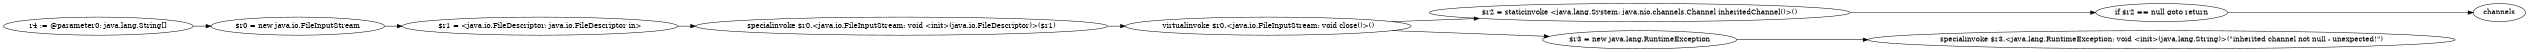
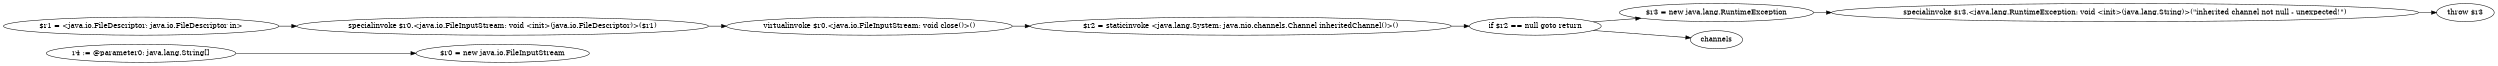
  digraph {
    fontname="DejaVu Serif"
    rankdir=LR
    node [fontname="DejaVu Serif"]
    edge [fontname="DejaVu Serif"]
    "r4 := @parameter0: java.lang.String[]"
    "$r0 = new java.io.FileInputStream"
    "$r1 = <java.io.FileDescriptor: java.io.FileDescriptor in>"
    "specialinvoke $r0.<java.io.FileInputStream: void <init>(java.io.FileDescriptor)>($r1)"
    "virtualinvoke $r0.<java.io.FileInputStream: void close()>()"
    "$r2 = staticinvoke <java.lang.System: java.nio.channels.Channel inheritedChannel()>()"
    "if $r2 == null goto return"
    "$r3 = new java.lang.RuntimeException"
    n9 [label=channels]
    "specialinvoke $r3.<java.lang.RuntimeException: void <init>(java.lang.String)>(\"inherited channel not null - unexpected!\")"
+   "throw $r3"
    "r4 := @parameter0: java.lang.String[]" -> "$r0 = new java.io.FileInputStream"
-   "$r0 = new java.io.FileInputStream" -> "$r1 = <java.io.FileDescriptor: java.io.FileDescriptor in>"
    "$r1 = <java.io.FileDescriptor: java.io.FileDescriptor in>" -> "specialinvoke $r0.<java.io.FileInputStream: void <init>(java.io.FileDescriptor)>($r1)"
    "specialinvoke $r0.<java.io.FileInputStream: void <init>(java.io.FileDescriptor)>($r1)" -> "virtualinvoke $r0.<java.io.FileInputStream: void close()>()"
    "virtualinvoke $r0.<java.io.FileInputStream: void close()>()" -> "$r2 = staticinvoke <java.lang.System: java.nio.channels.Channel inheritedChannel()>()"
    "$r2 = staticinvoke <java.lang.System: java.nio.channels.Channel inheritedChannel()>()" -> "if $r2 == null goto return"
-   "virtualinvoke $r0.<java.io.FileInputStream: void close()>()" -> "$r3 = new java.lang.RuntimeException"
+   "if $r2 == null goto return" -> "$r3 = new java.lang.RuntimeException"
    "if $r2 == null goto return" -> n9
    "$r3 = new java.lang.RuntimeException" -> "specialinvoke $r3.<java.lang.RuntimeException: void <init>(java.lang.String)>(\"inherited channel not null - unexpected!\")"
+   "specialinvoke $r3.<java.lang.RuntimeException: void <init>(java.lang.String)>(\"inherited channel not null - unexpected!\")" -> "throw $r3"
  }
